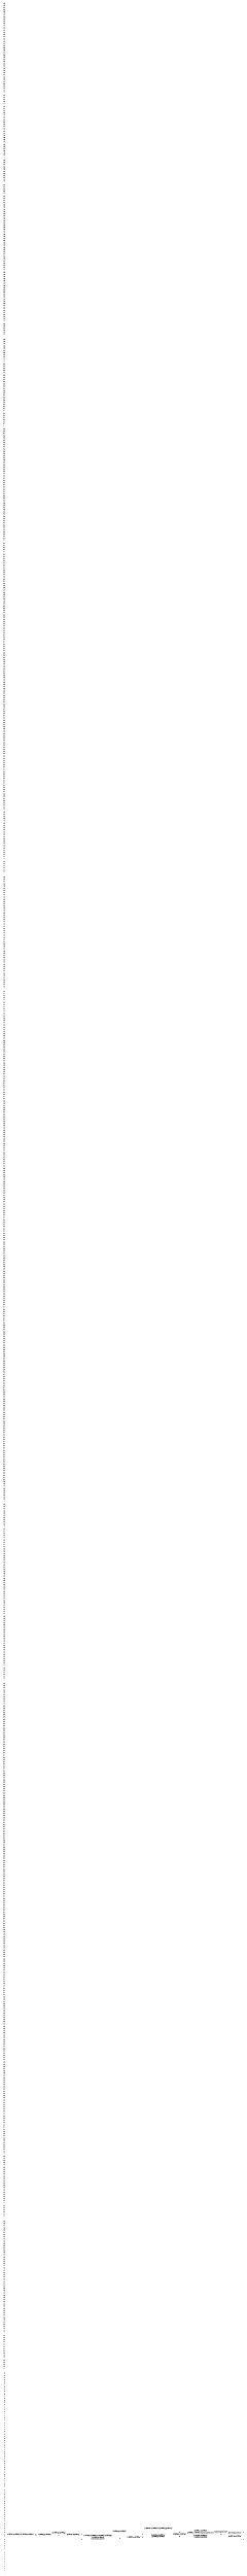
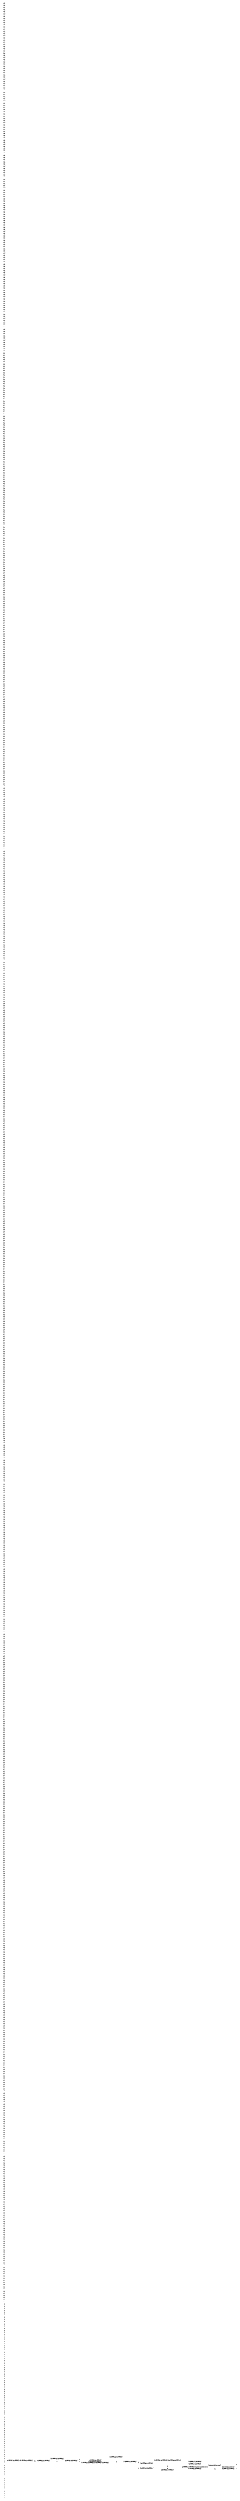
  graph {
    rankdir=LR
    n0
    n1
    n2
    n3
    n4
    n5
    n6
    n8
    n9
    n10
    n11
    n12
    n13
    n14
    n15
    n16
    n17
    n18
    n106
    n19
    n22
    n83
    n89
    n25
    n20
    n21
    n23
    n24
    n43
    n7
    n26
    n27
    n28
    n29
    n30
    n31
    n32
    n33
    n34
    n35
    n36
    n37
    n38
    n39
    n40
    n41
    n42
    n44
    n45
    n46
    n47
    n48
    n49
    n50
    n51
    n52
    n53
    n54
    n55
    n56
    n57
    n58
    n59
    n60
    n61
    n62
    n63
    n64
    n65
    n66
    n67
    n68
    n69
    n70
    n71
    n72
    n73
    n74
    n75
    n76
    n77
    n78
    n79
    n80
    n81
    n82
    n117
    n84
    n85
    n86
    n87
    n88
    n90
    n91
    n92
    n93
    n94
    n95
    n96
    n97
    n98
    n99
    n100
    n101
    n102
    n103
    n104
    n105
    n107
    n108
    n109
    n110
    n111
    n112
    n113
    n114
    n115
    n116
    n118
    n119
    n120
    n121
    n122
    n123
    n124
    n125
    n126
    n127
    n128
    n129
    n130
    n131
    n132
    n133
    n134
    n135
    n136
    n137
    n138
    n139
    n140
    n141
    n142
    n143
    n144
    n145
    n146
    n147
    n148
    n149
    n150
    n151
    n152
    n153
    n154
    n155
    n156
    n157
    n158
    n159
    n160
    n161
    n162
    n163
    n164
    n165
    n166
    n167
    n168
    n169
    n170
    n171
    n172
    n173
    n174
    n175
    n176
    n177
    n178
    n179
    n180
    n181
    n182
    n183
    n184
    n185
    n186
    n187
    n188
    n189
    n190
    n191
    n192
    n193
    n194
    n195
    n196
    n197
    n198
    n199
    n200
    n201
    n202
    n203
    n204
    n205
    n206
    n207
    n208
    n209
    n210
    n211
    n212
    n213
    n214
    n215
    n216
    n217
    n218
    n219
    n220
    n221
    n222
    n223
    n224
    n225
    n226
    n227
    n228
    n229
    n230
    n231
    n232
    n233
    n234
    n235
    n236
    n237
    n238
    n239
    n240
    n241
    n242
    n243
    n244
    n245
    n246
    n247
    n248
    n249
    n250
    n251
    n252
    n253
    n254
    n255
    n256
    n257
    n258
    n259
    n260
    n261
    n262
    n263
    n264
    n265
    n266
    n267
    n268
    n269
    n270
    n271
    n272
    n273
    n274
    n275
    n276
    n277
    n278
    n279
    n280
    n281
    n282
    n283
    n284
    n285
    n286
    n287
    n288
    n289
    n290
    n291
    n292
    n293
    n294
    n295
    n296
    n297
    n298
    n299
    n300
    n301
    n302
    n303
    n304
    n305
    n306
    n307
    n308
    n309
    n310
    n311
    n312
    n313
    n314
    n315
    n316
    n317
    n318
    n319
    n320
    n321
    n322
    n323
    n324
    n325
    n326
    n327
    n328
    n329
    n330
    n331
    n332
    n333
    n334
    n335
    n336
    n337
    n338
    n339
    n340
    n341
    n342
    n343
    n344
    n345
    n346
    n347
    n348
    n349
    n350
    n351
    n352
    n353
    n354
    n355
    n356
    n357
    n358
    n359
    n360
    n361
    n362
    n363
    n364
    n365
    n366
    n367
    n368
    n369
    n370
    n371
    n372
    n373
    n374
    n375
    n376
    n377
    n378
    n379
    n380
    n381
    n382
    n383
    n384
    n385
    n386
    n387
    n388
    n389
    n390
    n391
    n392
    n393
    n394
    n395
    n396
    n397
    n398
    n399
    n400
    n401
    n402
    n403
    n404
    n405
    n406
    n407
    n408
    n409
    n410
    n411
    n412
    n413
    n414
    n415
    n416
    n417
    n418
    n419
    n420
    n421
    n422
    n423
    n424
    n425
    n426
    n427
    n428
    n429
    n430
    n431
    n432
    n433
    n434
    n435
    n436
    n437
    n438
    n439
    n440
    n441
    n442
    n443
    n444
    n445
    n446
    n447
    n448
    n449
    n450
    n451
    n452
    n453
    n454
    n455
    n456
    n457
    n458
    n459
    n460
    n461
    n462
    n463
    n464
    n465
    n466
    n467
    n468
    n469
    n470
    n471
    n472
    n473
    n474
    n475
    n476
    n477
    n478
    n479
    n480
    n481
    n482
    n483
    n484
    n485
    n486
    n487
    n488
    n489
    n490
    n491
    n492
    n493
    n494
    n495
    n496
    n497
    n498
    n499
    n500
    n501
    n502
    n503
    n504
    n505
    n506
    n507
    n508
    n509
    n510
    n511
    n512
    n513
    n514
    n515
    n516
    n517
    n518
    n519
    n520
    n521
    n522
    n523
    n524
    n525
    n526
    n527
    n528
    n529
    n530
    n531
    n532
    n533
    n534
    n535
    n536
    n537
    n538
    n539
    n540
    n541
    n542
    n543
    n544
    n545
    n546
    n547
    n548
    n549
    n550
    n551
    n552
    n553
    n554
    n555
    n556
    n557
    n558
    n559
    n560
    n561
    n562
    n563
    n564
    n565
    n566
    n567
    n568
    n569
    n570
    n571
    n572
    n573
    n574
    n575
    n576
    n577
    n578
    n579
    n580
    n581
    n582
    n583
    n584
    n585
    n586
    n587
    n588
    n589
    n590
    n591
    n592
    n593
    n594
    n595
    n596
    n597
    n598
    n599
    n600
    n601
    n602
    n603
    n604
    n605
    n606
    n607
    n608
    n609
    n610
    n611
    n612
    n613
    n614
    n615
    n616
    n617
    n618
    n619
    n620
    n621
    n622
    n623
    n624
    n625
    n626
    n627
    n628
    n629
    n630
    n631
    n632
    n633
    n634
    n635
    n636
    n637
    n638
    n639
    n640
    n641
    n642
    n643
    n644
    n645
    n646
    n647
    n648
    n649
    n650
    n651
    n652
    n653
    n654
    n655
    n656
    n657
    n658
    n659
    n660
    n661
    n662
    n663
    n664
    n665
    n666
    n667
    n668
    n669
    n670
    n671
    n672
    n673
    n674
    n675
    n676
    n677
    n678
    n679
    n680
    n681
    n682
    n683
    n684
    n685
    n686
    n687
    n688
    n689
    n690
    n691
    n692
    n693
    n694
    n695
    n696
    n697
    n698
    n699
    n700
    n701
    n702
    n703
    n704
    n705
    n706
    n707
    n708
    n709
    n710
    n711
    n712
    n713
    n714
    n715
    n716
    n717
    n718
    n719
    n720
    n721
    n722
    n723
    n724
    n725
    n726
    n727
    n728
    n729
    n730
    n731
    n732
    n733
    n734
    n735
    n736
    n737
    n738
    n739
    n740
    n741
    n742
    n743
    n744
    n745
    n746
    n747
    n748
    n749
    n750
    n751
    n752
    n753
    n754
    n755
    n756
    n757
    n758
    n759
    n760
    n761
    n762
    n763
    n764
    n765
    n766
    n767
    n768
    n769
    n770
    n771
    n772
    n773
    n774
    n775
    n776
    n777
    n778
    n779
    n780
    n781
    n782
    n783
    n784
    n785
    n786
    n787
    n788
    n789
    n790
    n791
    n792
    n793
    n794
    n795
    n796
    n797
    n798
    n799
    n800
    n801
    n802
    n803
    n804
    n805
    n806
    n807
    n808
    n809
    n810
    n811
    n812
    n813
    n814
    n815
    n816
    n817
    n818
    n819
    n820
    n821
    n822
    n823
    n824
    n825
    n826
    n827
    n828
    n829
    n830
    n831
    n832
    n833
    n834
    n835
    n836
    n837
    n838
    n839
    n840
    n841
    n842
    n843
    n844
    n845
    n846
    n847
    n848
    n849
    n850
    n851
    n852
    n853
    n854
    n855
    n856
    n857
    n858
    n859
    n860
    n861
    n862
    n863
    n864
    n865
    n866
    n867
    n868
    n869
    n870
    n871
    n872
    n873
    n874
    n875
    n876
    n877
    n878
    n879
    n880
    n881
    n882
    n883
    n884
    n885
    n886
    n887
    n888
    n889
    n890
    n891
    n892
    n893
    n894
    n895
    n896
    n897
    n898
    n899
    n900
    n901
    n902
    n903
    n904
    n905
    n906
    n907
    n908
    n909
    n910
    n911
    n912
    n913
    n914
    n915
    n916
    n917
    n918
    n919
    n920
    n921
    n922
    n923
    n924
    n925
    n926
    n927
    n928
    n929
    n930
    n931
    n932
    n933
    n934
    n935
    n936
    n937
    n938
    n939
    n940
    n941
    n942
    n943
    n944
    n945
    n946
    n947
    n948
    n949
    n950
    n951
    n952
    n953
    n954
    n955
    n956
    n957
    n958
    n959
    n960
    n961
    n962
    n963
    n964
    n965
    n966
    n967
    n968
    n969
    n970
    n971
    n972
    n973
    n974
    n975
    n976
    n977
    n978
    n979
    n980
    n981
    n982
    n983
    n984
    n985
    n986
    n987
    n988
    n989
    n990
    n991
    n992
    n993
    n994
    n995
    n996
    n997
    n998
    n999
    n1000
    n1001
    n1002
    n1003
    n1004
    n1005
    n1006
    n1007
    n1008
    n1009
    n1010
    n1011
    n1012
    n1013
    n1014
    n1015
    n1016
    n1017
    n1018
    n1019
    n1020
    n1021
    n1022
    n1023
    n1024
    n1025
    n1026
    n1027
    n1028
    n1029
    n1030
    n1031
    n1032
    n1033
    n1034
    n1035
    n1036
    n1037
    n1038
    n1039
    n1040
    n1041
    n1042
    n1043
    n1044
    n1045
    n1046
    n1047
    n1048
    n1049
    n1050
    n1051
    n1052
    n1053
    n1054
    n1055
    n1056
    n1057
    n1058
    n1059
    n1060
    n1061
    n1062
    n1063
    n1064
    n1065
    n1066
    n1067
    n1068
    n1069
    n1070
    n1071
    n1072
    n1073
    n1074
    n1075 [label=n8075]
    n1076
    n1077
    n1078
    n1079
    n1080
    n1081
    n1082
    n1083
    n1084
    n1085
    n1086
    n1087
    n1088
    n1089
    n1090
    n1091
    n1092
    n1093
    n1094
    n1095
    n1096
    n1097
    n1098
    n1099
    n1100
    n1101
    n1102
    n1103
    n1104
    n1105
    n1106
    n1107
    n1108
    n1109
    n1110 [label=n1190]
    n1111
    n1112
    n1113
    n1114
    n1115
    n1116
    n1117
    n1118
    n1119
    n1120
    n1121
    n1122
    n1123
    n1124
    n1125
    n1126
    n1127
    n1128
    n1129
    n1130
    n1131
    n1132
    n1133
    n1134
    n1135
    n1136 [label=n9136]
    n1137
    n1138
    n1139
    n1140
    n1141
    n1142
    n1143
    n1144
    n1145
    n1146
    n1147
    n1148
    n1149
    n1150
    n1151
    n1152
    n1153
    n1154
    n1155
    n1156
    n1157
    n1158
    n1159
    n18 -- n106 [label="[2002.799999999274,2036.799999999243] U [2297.499999999006,2320.299999998985]"]
    n106 -- n19 [label="[2246.1999999990526,2450.6999999988666]"]
    n106 -- n117 [label="[2706.9999999986335,2773.299999998573]"]
-   n19 -- n22 [label="[1247.6999999999607,1320.4999999998945] U [3620.099999997803,3658.1999999977684]"]
+   n83 -- n22 [label="[1247.6999999999607,1320.4999999998945] U [3620.099999997803,3658.1999999977684]"]
    n19 -- n83 [label="[2211.499999999084,2307.299999998997]"]
    n19 -- n89 [label="[2844.5999999985083,2913.4999999984457]"]
    n83 -- n89 [label="[214.3999999999921,273.29999999999364]"]
    n89 -- n22 [label="[1419.5999999998044,1469.2999999997592]"]
    n89 -- n25 [label="[3038.299999998332,3127.699999998251]"]
    n25 -- n43 [label="[1904.799999999363,1923.9999999993456]"]
    n43 -- n22 [label="[536.4000000000534,622.600000000073]"]
    n43 -- n7 [label="[3793.699999997645,3814.699999997626]"]
    n40 -- n22 [label="[4273.999999998017,4321.899999998192]"]
    n40 -- n25 [label="[3925.2999999975254,3945.699999997507]"]
    n40 -- n43 [label="[2399.699999998913,2419.7999999988947]"]
    n79 -- n22 [label="[536.3000000000534,696.0000000000897]"]
    n79 -- n43 [label="[81.59999999999964,117.4999999999976] U [573.6000000000619,629.4000000000746]"]
    n117 -- n19 [label="[2830.899999998521,2894.6999999984628]"]
    n117 -- n89 [label="[2721.1999999986206,2825.9999999985253] U [2903.8999999984544,3040.3999999983303]"]
    n91 -- n83 [label="[1124.4000000000729,1152.1000000000477]"]
  }
